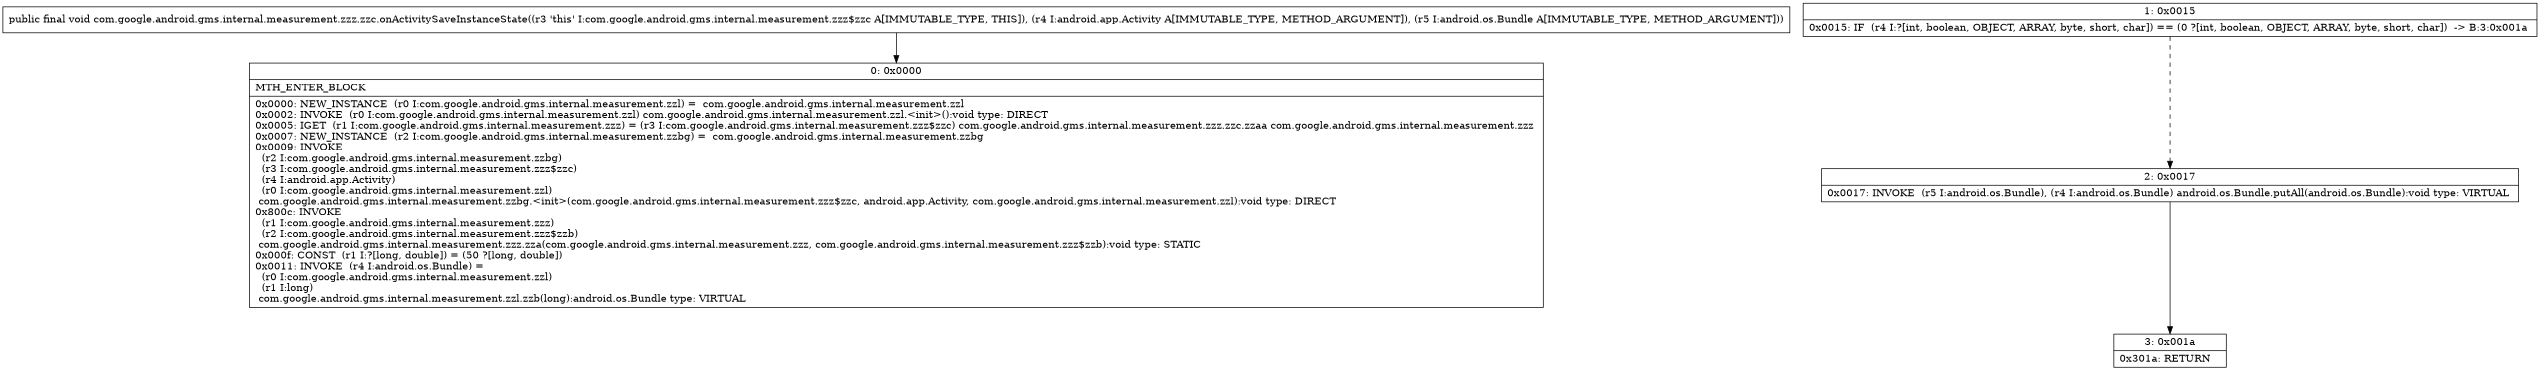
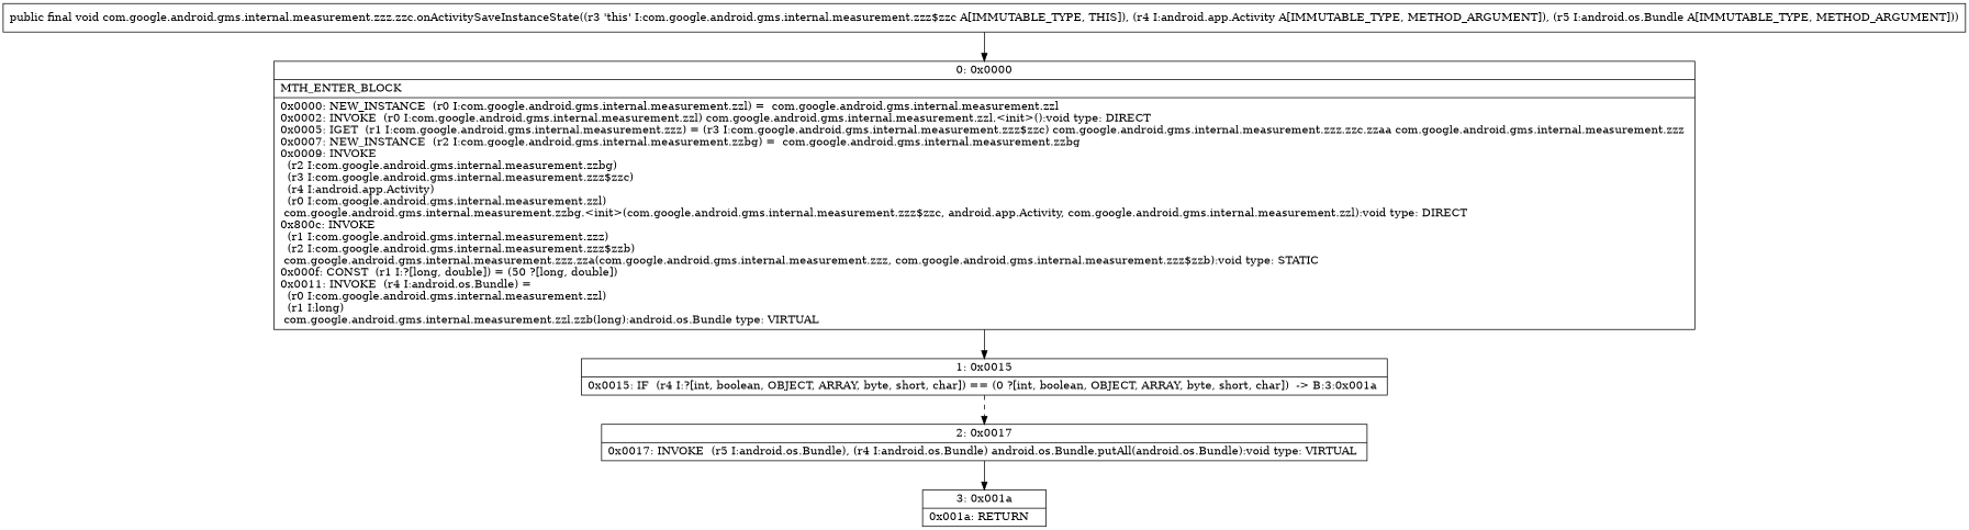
  digraph {
    node [shape=record]
    n1 [label="{0\:\ 0x0000|MTH_ENTER_BLOCK\l|0x0000: NEW_INSTANCE  (r0 I:com.google.android.gms.internal.measurement.zzl) =  com.google.android.gms.internal.measurement.zzl \l0x0002: INVOKE  (r0 I:com.google.android.gms.internal.measurement.zzl) com.google.android.gms.internal.measurement.zzl.\<init\>():void type: DIRECT \l0x0005: IGET  (r1 I:com.google.android.gms.internal.measurement.zzz) = (r3 I:com.google.android.gms.internal.measurement.zzz$zzc) com.google.android.gms.internal.measurement.zzz.zzc.zzaa com.google.android.gms.internal.measurement.zzz \l0x0007: NEW_INSTANCE  (r2 I:com.google.android.gms.internal.measurement.zzbg) =  com.google.android.gms.internal.measurement.zzbg \l0x0009: INVOKE  \l  (r2 I:com.google.android.gms.internal.measurement.zzbg)\l  (r3 I:com.google.android.gms.internal.measurement.zzz$zzc)\l  (r4 I:android.app.Activity)\l  (r0 I:com.google.android.gms.internal.measurement.zzl)\l com.google.android.gms.internal.measurement.zzbg.\<init\>(com.google.android.gms.internal.measurement.zzz$zzc, android.app.Activity, com.google.android.gms.internal.measurement.zzl):void type: DIRECT \l0x800c: INVOKE  \l  (r1 I:com.google.android.gms.internal.measurement.zzz)\l  (r2 I:com.google.android.gms.internal.measurement.zzz$zzb)\l com.google.android.gms.internal.measurement.zzz.zza(com.google.android.gms.internal.measurement.zzz, com.google.android.gms.internal.measurement.zzz$zzb):void type: STATIC \l0x000f: CONST  (r1 I:?[long, double]) = (50 ?[long, double]) \l0x0011: INVOKE  (r4 I:android.os.Bundle) = \l  (r0 I:com.google.android.gms.internal.measurement.zzl)\l  (r1 I:long)\l com.google.android.gms.internal.measurement.zzl.zzb(long):android.os.Bundle type: VIRTUAL \l}"]
    n2 [label="{1\:\ 0x0015|0x0015: IF  (r4 I:?[int, boolean, OBJECT, ARRAY, byte, short, char]) == (0 ?[int, boolean, OBJECT, ARRAY, byte, short, char])  \-\> B:3:0x001a \l}"]
    n3 [label="{2\:\ 0x0017|0x0017: INVOKE  (r5 I:android.os.Bundle), (r4 I:android.os.Bundle) android.os.Bundle.putAll(android.os.Bundle):void type: VIRTUAL \l}"]
-   n4 [label="{3\:\ 0x001a|0x301a: RETURN   \l}"]
+   n4 [label="{3\:\ 0x001a|0x001a: RETURN   \l}"]
    n5 [label="{public final void com.google.android.gms.internal.measurement.zzz.zzc.onActivitySaveInstanceState((r3 'this' I:com.google.android.gms.internal.measurement.zzz$zzc A[IMMUTABLE_TYPE, THIS]), (r4 I:android.app.Activity A[IMMUTABLE_TYPE, METHOD_ARGUMENT]), (r5 I:android.os.Bundle A[IMMUTABLE_TYPE, METHOD_ARGUMENT])) }"]
+   n1 -> n2
    n2 -> n3 [style=dashed]
    n3 -> n4
    n5 -> n1
  }
